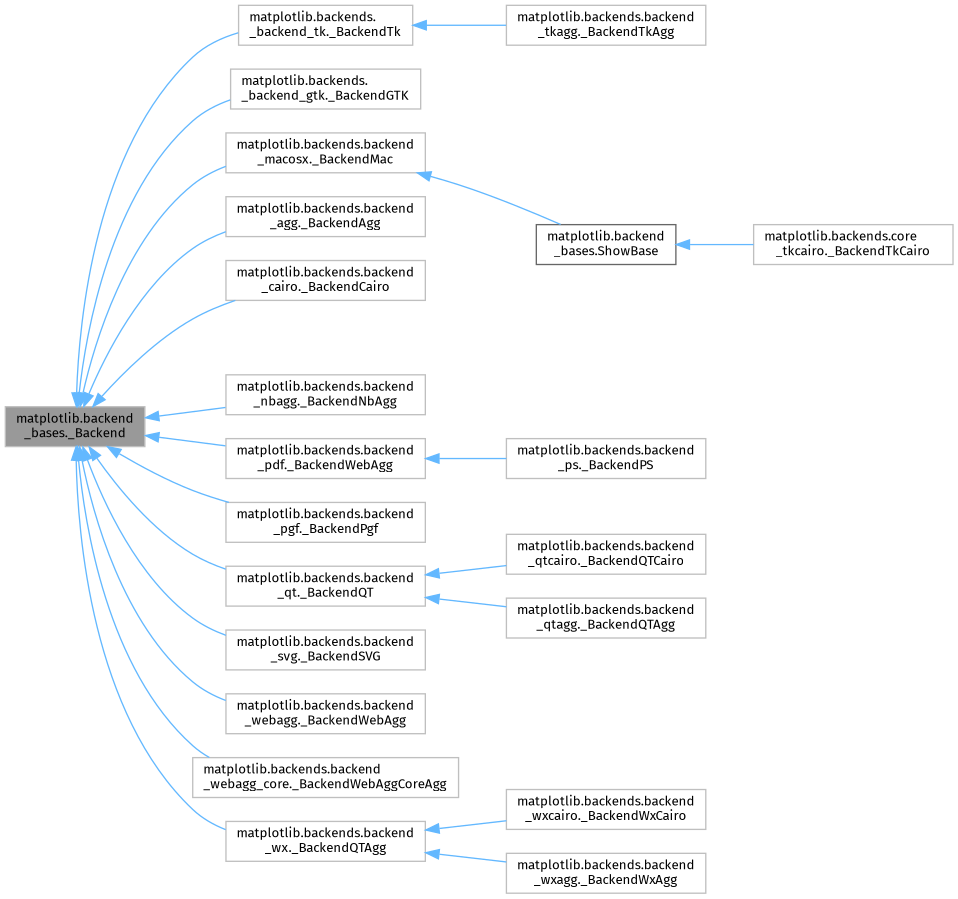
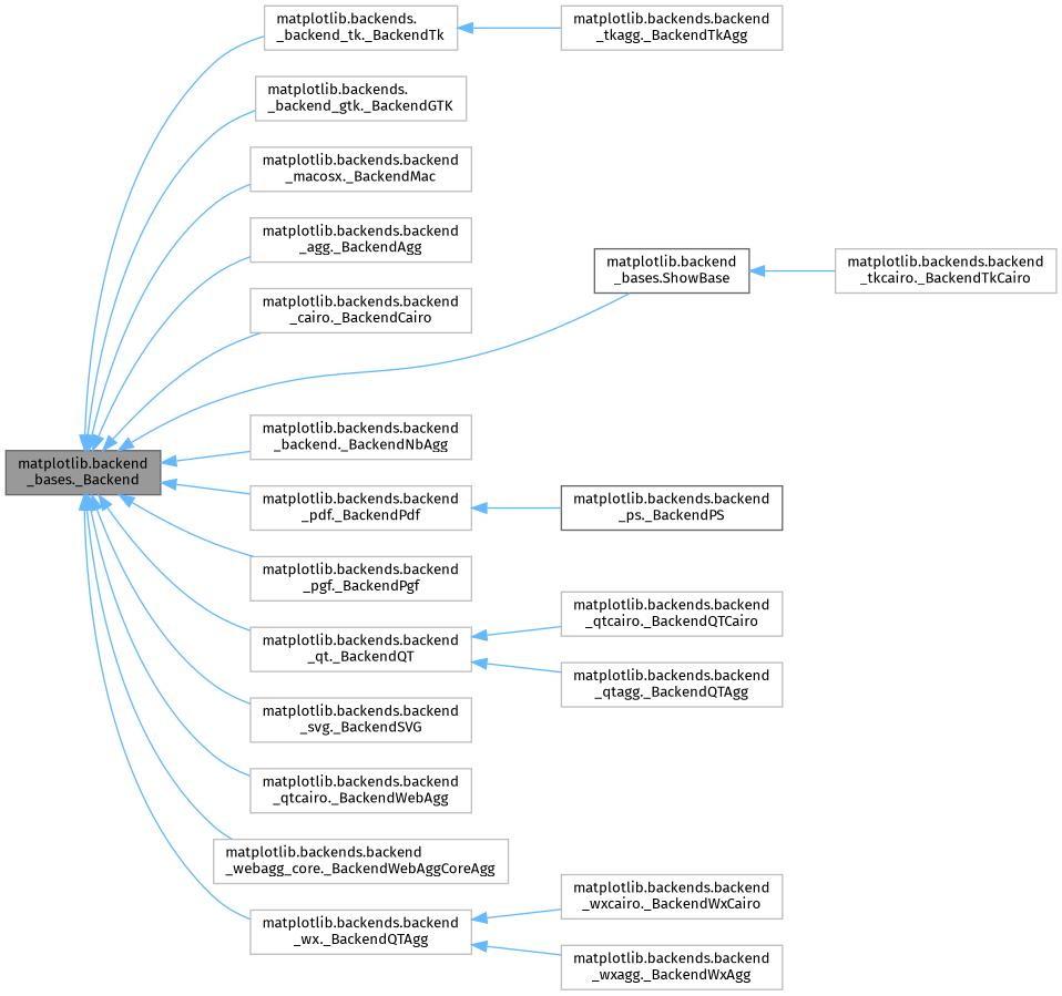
  digraph {
    fontname="Fira Sans"
    rankdir=LR
    node [color=grey75 fillcolor=white fontname="Fira Sans" fontsize=10 shape=box style=filled]
    edge [color=steelblue1 dir=back fontname="Fira Sans" fontsize=10 labelfontname=Helvetica labelfontsize=10 style=solid]
-   n1 [fillcolor=grey60 fontcolor=black height=0.2 label="matplotlib.backend\l_bases._Backend" width=0.4]
+   n1 [color=gray40 fillcolor=grey60 fontcolor=black height=0.2 label="matplotlib.backend\l_bases._Backend" width=0.4]
    n2 [color=gray40 height=0.2 label="matplotlib.backend\l_bases.ShowBase" width=0.4]
    n3 [height=0.2 label="matplotlib.backends.\l_backend_gtk._BackendGTK" width=0.4]
    n4 [height=0.2 label="matplotlib.backends.\l_backend_tk._BackendTk" width=0.4]
    n5 [height=0.2 label="matplotlib.backends.backend\l_agg._BackendAgg" width=0.4]
    n6 [height=0.2 label="matplotlib.backends.backend\l_cairo._BackendCairo" width=0.4]
    n7 [height=0.2 label="matplotlib.backends.backend\l_macosx._BackendMac" width=0.4]
-   n8 [height=0.2 label="matplotlib.backends.backend\l_nbagg._BackendNbAgg" width=0.4]
-   n9 [height=0.2 label="matplotlib.backends.backend\l_pdf._BackendWebAgg" width=0.4]
+   n8 [height=0.2 label="matplotlib.backends.backend\l_backend._BackendNbAgg" width=0.4]
+   n9 [height=0.2 label="matplotlib.backends.backend\l_pdf._BackendPdf" width=0.4]
    n10 [height=0.2 label="matplotlib.backends.backend\l_pgf._BackendPgf" width=0.4]
    n11 [height=0.2 label="matplotlib.backends.backend\l_qt._BackendQT" width=0.4]
    n12 [height=0.2 label="matplotlib.backends.backend\l_svg._BackendSVG" width=0.4]
-   n13 [height=0.2 label="matplotlib.backends.backend\l_webagg._BackendWebAgg" width=0.4]
+   n13 [height=0.2 label="matplotlib.backends.backend\l_qtcairo._BackendWebAgg" width=0.4]
    n14 [height=0.2 label="matplotlib.backends.backend\l_webagg_core._BackendWebAggCoreAgg" width=0.4]
    n15 [height=0.2 label="matplotlib.backends.backend\l_wx._BackendQTAgg" width=0.4]
-   n16 [height=0.2 label="matplotlib.backends.core\l_tkcairo._BackendTkCairo" width=0.4]
+   n16 [height=0.2 label="matplotlib.backends.backend\l_tkcairo._BackendTkCairo" width=0.4]
    n17 [height=0.2 label="matplotlib.backends.backend\l_tkagg._BackendTkAgg" width=0.4]
-   n18 [height=0.2 label="matplotlib.backends.backend\l_ps._BackendPS" width=0.4]
+   n18 [color=gray40 height=0.2 label="matplotlib.backends.backend\l_ps._BackendPS" width=0.4]
    n19 [height=0.2 label="matplotlib.backends.backend\l_qtagg._BackendQTAgg" width=0.4]
    n20 [height=0.2 label="matplotlib.backends.backend\l_qtcairo._BackendQTCairo" width=0.4]
    n21 [height=0.2 label="matplotlib.backends.backend\l_wxagg._BackendWxAgg" width=0.4]
    n22 [height=0.2 label="matplotlib.backends.backend\l_wxcairo._BackendWxCairo" width=0.4]
-   n7 -> n2
+   n1 -> n2
    n1 -> n3
    n1 -> n4
    n1 -> n5
    n1 -> n6
    n1 -> n7
    n1 -> n8
    n1 -> n9
    n1 -> n10
    n1 -> n11
    n1 -> n12
    n1 -> n13
    n1 -> n14
    n1 -> n15
    n2 -> n16
    n4 -> n17
    n9 -> n18
    n11 -> n19
    n11 -> n20
    n15 -> n21
    n15 -> n22
  }
